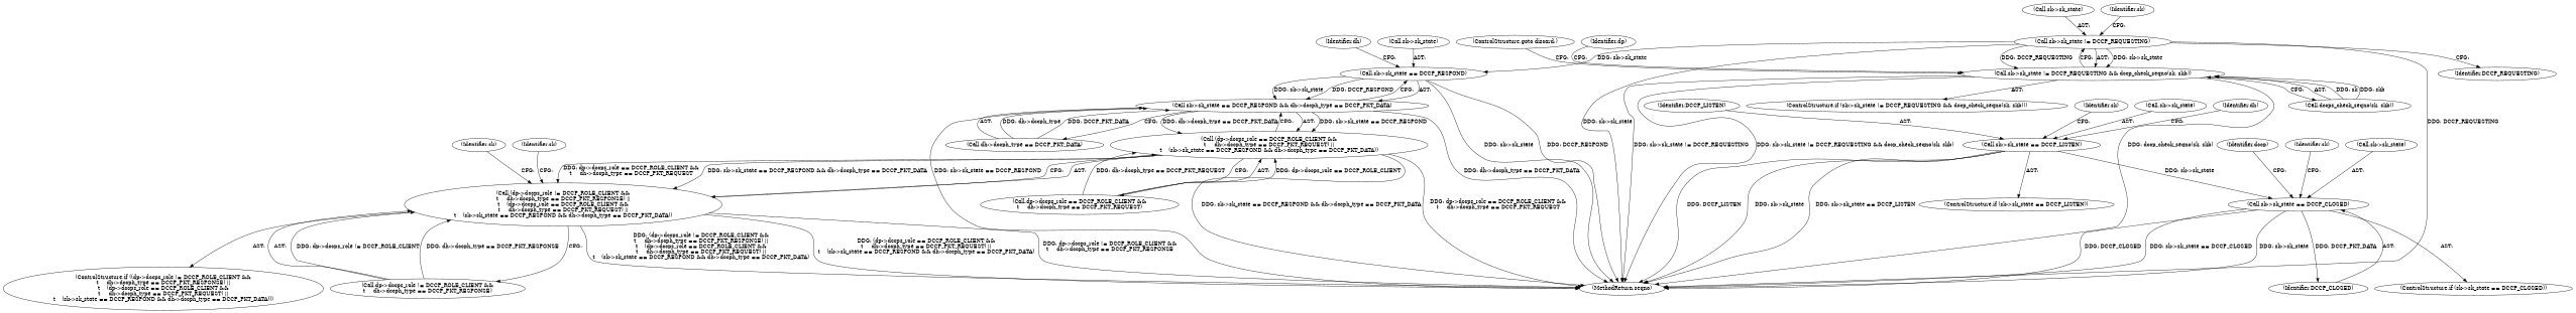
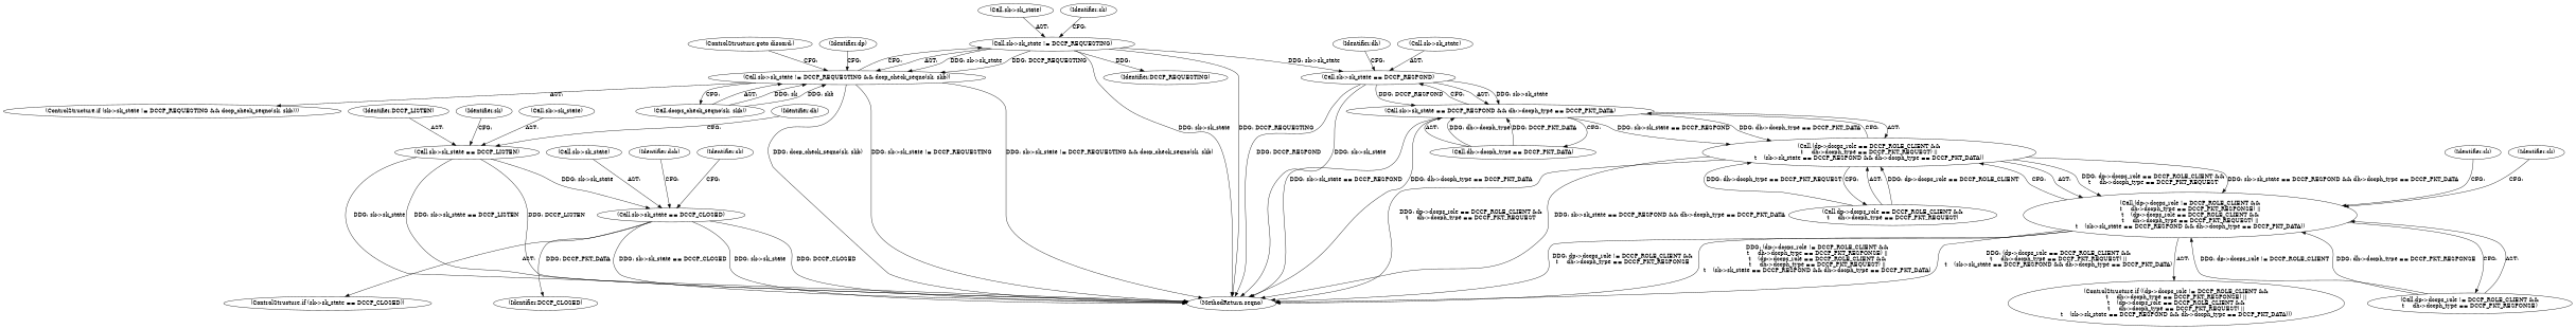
  digraph {
    fontname="DejaVu Serif"
    node [fontname="DejaVu Serif"]
    edge [fontname="DejaVu Serif"]
    n1 [label="(Call,sk->sk_state == DCCP_CLOSED)"]
    n2 [label="(ControlStructure,if (sk->sk_state == DCCP_CLOSED))"]
    n3 [label="(MethodReturn,seqno)"]
    n4 [label="(Identifier,DCCP_CLOSED)"]
    n5 [label="(Call,sk->sk_state != DCCP_REQUESTING)"]
    n6 [label="(Call,sk->sk_state != DCCP_REQUESTING && dccp_check_seqno(sk, skb))"]
    n7 [label="(Call,sk->sk_state == DCCP_RESPOND)"]
    n8 [label="(Identifier,DCCP_REQUESTING)"]
    n9 [label="(Call,sk->sk_state == DCCP_LISTEN)"]
-   n10 [label="(ControlStructure,if (sk->sk_state == DCCP_LISTEN))"]
    n11 [label="(Identifier,DCCP_LISTEN)"]
    n12 [label="(Call,dccps_check_seqno(sk, skb))"]
    n13 [label="(ControlStructure,if (sk->sk_state != DCCP_REQUESTING && dccp_check_seqno(sk, skb)))"]
    n14 [label="(Call,sk->sk_state == DCCP_RESPOND && dh->dccph_type == DCCP_PKT_DATA)"]
    n15 [label="(Call,(dp->dccps_role == DCCP_ROLE_CLIENT &&\n\t     dh->dccph_type == DCCP_PKT_REQUEST) ||\n\t    (sk->sk_state == DCCP_RESPOND && dh->dccph_type == DCCP_PKT_DATA))"]
    n16 [label="(Call,dh->dccph_type == DCCP_PKT_DATA)"]
    n17 [label="(Call,(dp->dccps_role != DCCP_ROLE_CLIENT &&\n\t     dh->dccph_type == DCCP_PKT_RESPONSE) ||\n\t    (dp->dccps_role == DCCP_ROLE_CLIENT &&\n\t     dh->dccph_type == DCCP_PKT_REQUEST) ||\n\t    (sk->sk_state == DCCP_RESPOND && dh->dccph_type == DCCP_PKT_DATA))"]
    n18 [label="(Call,dp->dccps_role == DCCP_ROLE_CLIENT &&\n\t     dh->dccph_type == DCCP_PKT_REQUEST)"]
    n19 [label="(ControlStructure,if ((dp->dccps_role != DCCP_ROLE_CLIENT &&\n\t     dh->dccph_type == DCCP_PKT_RESPONSE) ||\n\t    (dp->dccps_role == DCCP_ROLE_CLIENT &&\n\t     dh->dccph_type == DCCP_PKT_REQUEST) ||\n\t    (sk->sk_state == DCCP_RESPOND && dh->dccph_type == DCCP_PKT_DATA)))"]
    n20 [label="(Call,dp->dccps_role != DCCP_ROLE_CLIENT &&\n\t     dh->dccph_type == DCCP_PKT_RESPONSE)"]
    n21 [label="(Identifier,sk)"]
    n22 [label="(Call,sk->sk_state)"]
    n23 [label="(Call,sk->sk_state)"]
    n24 [label="(Call,sk->sk_state)"]
    n25 [label="(Identifier,dh)"]
    n26 [label="(Call,sk->sk_state)"]
    n27 [label="(ControlStructure,goto discard;)"]
    n28 [label="(Identifier,sk)"]
-   n29 [label="(Identifier,dccp)"]
+   n29 [label="(Identifier,dcb)"]
    n30 [label="(Identifier,dh)"]
    n31 [label="(Identifier,dp)"]
    n32 [label="(Identifier,sk)"]
    n33 [label="(Identifier,sk)"]
    n34 [label="(Identifier,sk)"]
    n1 -> n2 [label="AST: "]
    n1 -> n3 [label="DDG: DCCP_CLOSED"]
    n1 -> n3 [label="DDG: sk->sk_state == DCCP_CLOSED"]
    n1 -> n3 [label="DDG: sk->sk_state"]
    n1 -> n4 [label="DDG: DCCP_PKT_DATA"]
-   n4 -> n1 [label="AST: "]
    n5 -> n3 [label="DDG: sk->sk_state"]
    n5 -> n3 [label="DDG: DCCP_REQUESTING"]
    n5 -> n6 [label="AST: "]
    n5 -> n6 [label="DDG: sk->sk_state"]
    n5 -> n6 [label="DDG: DCCP_REQUESTING"]
    n5 -> n7 [label="DDG: sk->sk_state"]
-   n5 -> n8 [label="CFG: "]
+   n5 -> n8 [label="DDG: "]
    n6 -> n3 [label="DDG: sk->sk_state != DCCP_REQUESTING"]
    n6 -> n3 [label="DDG: sk->sk_state != DCCP_REQUESTING && dccp_check_seqno(sk, skb)"]
    n6 -> n3 [label="DDG: dccp_check_seqno(sk, skb)"]
    n6 -> n5 [label="CFG: "]
    n6 -> n12 [label="CFG: "]
    n6 -> n13 [label="AST: "]
    n7 -> n3 [label="DDG: sk->sk_state"]
    n7 -> n3 [label="DDG: DCCP_RESPOND"]
    n7 -> n14 [label="AST: "]
    n7 -> n14 [label="DDG: sk->sk_state"]
    n7 -> n14 [label="DDG: DCCP_RESPOND"]
    n9 -> n1 [label="DDG: sk->sk_state"]
    n9 -> n3 [label="DDG: DCCP_LISTEN"]
    n9 -> n3 [label="DDG: sk->sk_state"]
    n9 -> n3 [label="DDG: sk->sk_state == DCCP_LISTEN"]
-   n9 -> n10 [label="AST: "]
    n11 -> n9 [label="AST: "]
    n12 -> n6 [label="AST: "]
    n12 -> n6 [label="DDG: sk"]
    n12 -> n6 [label="DDG: skb"]
    n14 -> n3 [label="DDG: dh->dccph_type == DCCP_PKT_DATA"]
    n14 -> n3 [label="DDG: sk->sk_state == DCCP_RESPOND"]
    n14 -> n7 [label="CFG: "]
    n14 -> n15 [label="AST: "]
    n14 -> n15 [label="DDG: sk->sk_state == DCCP_RESPOND"]
    n14 -> n15 [label="DDG: dh->dccph_type == DCCP_PKT_DATA"]
    n14 -> n16 [label="CFG: "]
    n15 -> n3 [label="DDG: dp->dccps_role == DCCP_ROLE_CLIENT &&\n\t     dh->dccph_type == DCCP_PKT_REQUEST"]
    n15 -> n3 [label="DDG: sk->sk_state == DCCP_RESPOND && dh->dccph_type == DCCP_PKT_DATA"]
    n15 -> n14 [label="CFG: "]
    n15 -> n17 [label="AST: "]
    n15 -> n17 [label="DDG: dp->dccps_role == DCCP_ROLE_CLIENT &&\n\t     dh->dccph_type == DCCP_PKT_REQUEST"]
    n15 -> n17 [label="DDG: sk->sk_state == DCCP_RESPOND && dh->dccph_type == DCCP_PKT_DATA"]
    n15 -> n18 [label="CFG: "]
    n16 -> n14 [label="AST: "]
    n16 -> n14 [label="DDG: dh->dccph_type"]
    n16 -> n14 [label="DDG: DCCP_PKT_DATA"]
    n17 -> n3 [label="DDG: (dp->dccps_role != DCCP_ROLE_CLIENT &&\n\t     dh->dccph_type == DCCP_PKT_RESPONSE) ||\n\t    (dp->dccps_role == DCCP_ROLE_CLIENT &&\n\t     dh->dccph_type == DCCP_PKT_REQUEST) ||\n\t    (sk->sk_state == DCCP_RESPOND && dh->dccph_type == DCCP_PKT_DATA)"]
    n17 -> n3 [label="DDG: (dp->dccps_role == DCCP_ROLE_CLIENT &&\n\t     dh->dccph_type == DCCP_PKT_REQUEST) ||\n\t    (sk->sk_state == DCCP_RESPOND && dh->dccph_type == DCCP_PKT_DATA)"]
    n17 -> n3 [label="DDG: dp->dccps_role != DCCP_ROLE_CLIENT &&\n\t     dh->dccph_type == DCCP_PKT_RESPONSE"]
    n17 -> n15 [label="CFG: "]
    n17 -> n19 [label="AST: "]
    n17 -> n20 [label="CFG: "]
    n18 -> n15 [label="AST: "]
    n18 -> n15 [label="DDG: dp->dccps_role == DCCP_ROLE_CLIENT"]
    n18 -> n15 [label="DDG: dh->dccph_type == DCCP_PKT_REQUEST"]
    n20 -> n17 [label="AST: "]
    n20 -> n17 [label="DDG: dp->dccps_role != DCCP_ROLE_CLIENT"]
    n20 -> n17 [label="DDG: dh->dccph_type == DCCP_PKT_RESPONSE"]
    n21 -> n9 [label="CFG: "]
    n22 -> n5 [label="AST: "]
    n23 -> n1 [label="AST: "]
    n24 -> n7 [label="AST: "]
    n25 -> n7 [label="CFG: "]
    n26 -> n9 [label="AST: "]
    n27 -> n6 [label="CFG: "]
    n28 -> n17 [label="CFG: "]
    n29 -> n1 [label="CFG: "]
    n30 -> n9 [label="CFG: "]
    n31 -> n6 [label="CFG: "]
    n32 -> n5 [label="CFG: "]
    n33 -> n17 [label="CFG: "]
    n34 -> n1 [label="CFG: "]
  }
